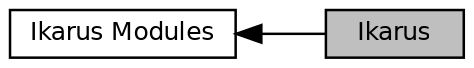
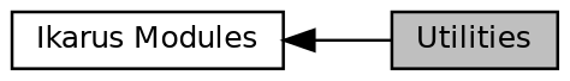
  digraph {
    rankdir=LR
    node [color=black fontname=Helvetica fontsize=10 shape=box style=filled]
    n1 [fillcolor=white height=0.2 label="Ikarus Modules" width=0.4]
-   n2 [fillcolor=grey75 fontcolor=black height=0.2 label=Ikarus width=0.4]
+   n2 [fillcolor=grey75 fontcolor=black height=0.2 label=Utilities width=0.4]
    n1 -> n2 [dir=back fontname=Helvetica fontsize=10 labelfontname=Helvetica labelfontsize=10 shape=plaintext style=solid]
  }
